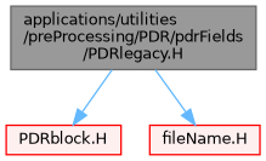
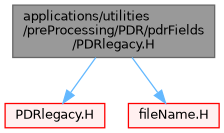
  digraph {
    node [color=red fillcolor="#FFF0F0" fontname=Helvetica fontsize=10 shape=box style=filled]
    edge [color=steelblue1 fontname=Helvetica fontsize=10 labelfontname=Helvetica labelfontsize=10 style=solid]
    n1 [color=gray40 fillcolor=grey60 fontcolor=black height=0.2 label="applications/utilities\l/preProcessing/PDR/pdrFields\l/PDRlegacy.H" width=0.4]
-   n2 [height=0.2 label="PDRblock.H" width=0.4]
+   n2 [height=0.2 label="PDRlegacy.H" width=0.4]
    n3 [height=0.2 label="fileName.H" width=0.4]
    n1 -> n2
    n1 -> n3
  }
